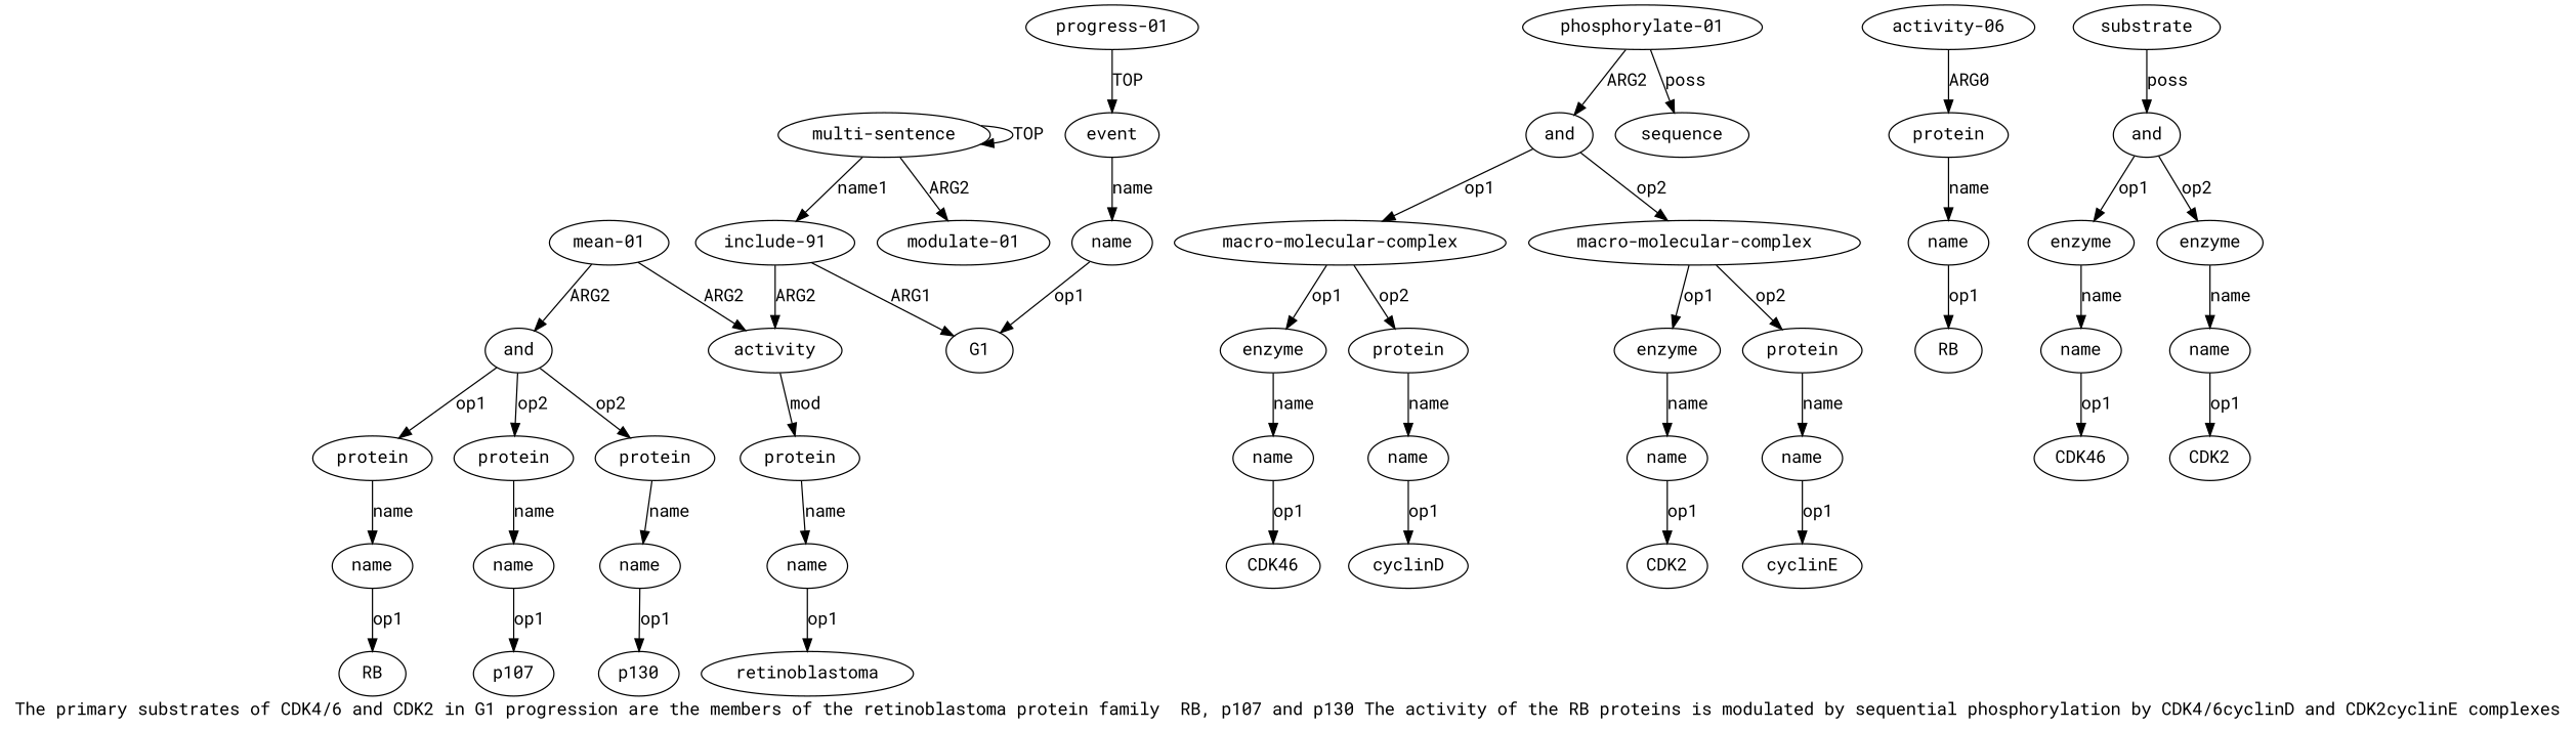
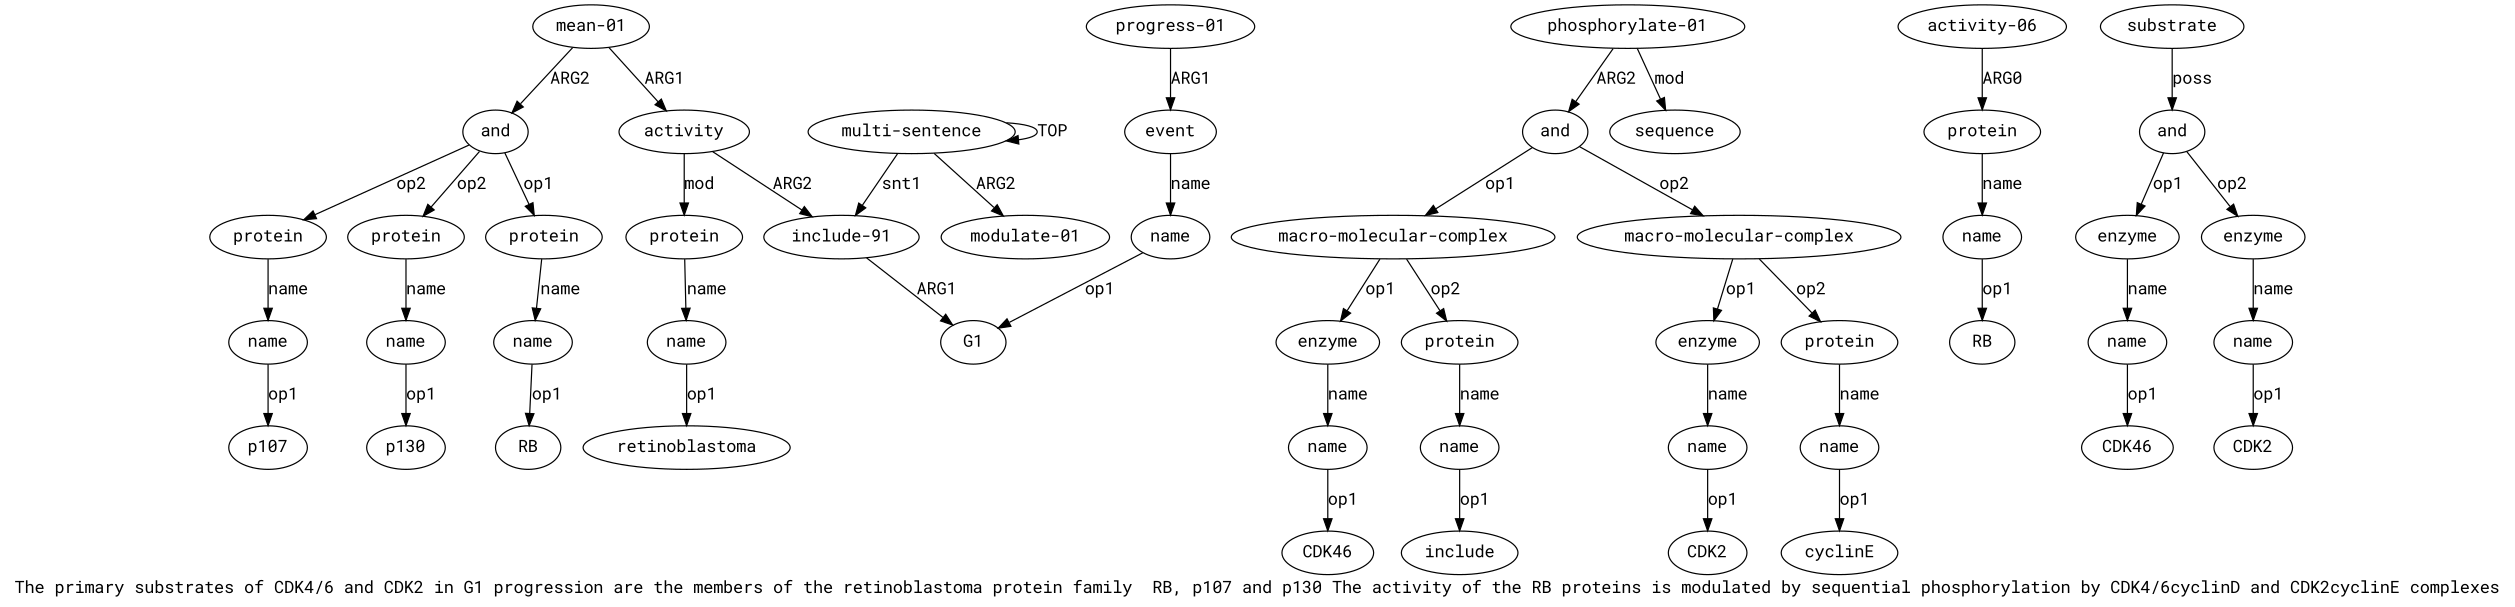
  digraph {
    fontname="Roboto Mono"
    label="The primary substrates of CDK4/6 and CDK2 in G1 progression are the members of the retinoblastoma protein family  RB, p107 and p130 The activity of the RB proteins is modulated by sequential phosphorylation by CDK4/6cyclinD and CDK2cyclinE complexes"
    node [color=black fontname="Roboto Mono" gold_ind=-1 gold_label=name test_ind=-1 test_label=name]
    edge [color=black fontname="Roboto Mono" gold_label=op1 test_label=op1]
    n1 [gold_ind=20 gold_label=protein label=protein test_ind=20 test_label=protein]
    n2 [gold_ind=21 label=name test_ind=21]
    n3 [gold_label=p130 label=p130 test_label=p130]
    n4 [gold_ind=22 gold_label="modulate-01" label="modulate-01" test_ind=22 test_label="modulate-01"]
    n5 [gold_ind=23 gold_label="phosphorylate-01" label="phosphorylate-01" test_ind=23 test_label="phosphorylate-01"]
    n6 [gold_ind=24 gold_label=and label=and test_ind=24 test_label=and]
    n7 [gold_ind=35 gold_label=sequence label=sequence test_ind=35 test_label=sequence]
    n8 [gold_ind=36 gold_label="activity-06" label="activity-06" test_ind=36 test_label="activity-06"]
    n9 [gold_ind=37 gold_label=protein label=protein test_ind=37 test_label=protein]
    n10 [gold_ind=25 gold_label="macro-molecular-complex" label="macro-molecular-complex" test_ind=25 test_label="macro-molecular-complex"]
    n11 [gold_ind=30 gold_label="macro-molecular-complex" label="macro-molecular-complex" test_ind=30 test_label="macro-molecular-complex"]
    n12 [gold_ind=38 label=name test_ind=38]
    n13 [gold_ind=26 gold_label=enzyme label=enzyme test_ind=26 test_label=enzyme]
    n14 [gold_ind=28 gold_label=protein label=protein test_ind=28 test_label=protein]
    n15 [gold_ind=31 gold_label=enzyme label=enzyme test_ind=31 test_label=enzyme]
    n16 [gold_ind=33 gold_label=protein label=protein test_ind=33 test_label=protein]
    n17 [gold_ind=27 label=name test_ind=27]
    n18 [gold_ind=29 label=name test_ind=29]
    n19 [gold_ind=32 label=name test_ind=32]
    n20 [gold_ind=34 label=name test_ind=34]
    n21 [gold_label=CDK46 label=CDK46 test_label=CDK46]
-   n22 [gold_label=cyclinD label=cyclinD test_label=cyclinD]
+   n22 [gold_label=cyclinD label=include test_label=cyclinD]
    n23 [gold_label=CDK2 label=CDK2 test_label=CDK2]
    n24 [gold_label=cyclinE label=cyclinE test_label=cyclinE]
    n25 [gold_label=G1 label=G1 test_label=G1]
    n26 [gold_label=RB label=RB test_label=RB]
    n27 [gold_label=CDK2 label=CDK2 test_label=CDK2]
    n28 [gold_label=p107 label=p107 test_label=p107]
    n29 [gold_ind=15 gold_label=and label=and test_ind=15 test_label=and]
    n30 [gold_ind=16 gold_label=protein label=protein test_ind=16 test_label=protein]
    n31 [gold_ind=18 gold_label=protein label=protein test_ind=18 test_label=protein]
    n32 [gold_ind=17 label=name test_ind=17]
    n33 [gold_ind=19 label=name test_ind=19]
    n34 [gold_label=RB label=RB test_label=RB]
    n35 [gold_ind=14 gold_label="mean-01" label="mean-01" test_ind=14 test_label="mean-01"]
    n36 [gold_ind=11 gold_label=family label=activity test_ind=11 test_label=family]
    n37 [gold_ind=12 gold_label=protein label=protein test_ind=12 test_label=protein]
    n38 [gold_ind=13 label=name test_ind=13]
    n39 [gold_label=retinoblastoma label=retinoblastoma test_label=retinoblastoma]
    n40 [gold_ind=10 label=name test_ind=10]
    n41 [gold_ind=1 gold_label="include-91" label="include-91" test_ind=1 test_label="include-91"]
    n42 [gold_ind=2 gold_label=substrate label=substrate test_ind=2 test_label=substrate]
    n43 [gold_ind=3 gold_label=and label=and test_ind=3 test_label=and]
    n44 [gold_ind=4 gold_label=enzyme label=enzyme test_ind=4 test_label=enzyme]
    n45 [gold_ind=6 gold_label=enzyme label=enzyme test_ind=6 test_label=enzyme]
    n46 [gold_ind=8 gold_label="progress-01" label="progress-01" test_ind=8 test_label="progress-01"]
    n47 [gold_ind=9 gold_label=event label=event test_ind=9 test_label=event]
    n48 [gold_ind=0 gold_label="multi-sentence" label="multi-sentence" test_ind=0 test_label="multi-sentence"]
    n49 [gold_ind=5 label=name test_ind=5]
    n50 [gold_ind=7 label=name test_ind=7]
    n51 [gold_label=CDK46 label=CDK46 test_label=CDK46]
    n1 -> n2 [gold_label=name label=name test_label=name]
    n2 -> n3 [label=op1]
    n5 -> n6 [gold_label=ARG2 label=ARG2 test_label=ARG2]
-   n5 -> n7 [gold_label=mod label=poss test_label=mod]
+   n5 -> n7 [gold_label=mod label=mod test_label=mod]
    n6 -> n10 [label=op1]
    n6 -> n11 [gold_label=op2 label=op2 test_label=op2]
    n8 -> n9 [gold_label=ARG0 label=ARG0 test_label=ARG0]
    n9 -> n12 [gold_label=name label=name test_label=name]
    n10 -> n13 [label=op1]
    n10 -> n14 [gold_label=op2 label=op2 test_label=op2]
    n11 -> n15 [label=op1]
    n11 -> n16 [gold_label=op2 label=op2 test_label=op2]
    n12 -> n26 [label=op1]
    n13 -> n17 [gold_label=name label=name test_label=name]
    n14 -> n18 [gold_label=name label=name test_label=name]
    n15 -> n19 [gold_label=name label=name test_label=name]
    n16 -> n20 [gold_label=name label=name test_label=name]
    n17 -> n21 [label=op1]
    n18 -> n22 [label=op1]
    n19 -> n23 [label=op1]
    n20 -> n24 [label=op1]
    n29 -> n1 [gold_label=op2 label=op2 test_label=op2]
    n29 -> n30 [label=op1]
    n29 -> n31 [gold_label=op2 label=op2 test_label=op2]
    n30 -> n32 [gold_label=name label=name test_label=name]
    n31 -> n33 [gold_label=name label=name test_label=name]
    n32 -> n34 [label=op1]
    n33 -> n28 [label=op1]
    n35 -> n29 [gold_label=ARG2 label=ARG2 test_label=ARG2]
-   n35 -> n36 [gold_label=ARG1 label=ARG2 test_label=ARG1]
+   n35 -> n36 [gold_label=ARG1 label=ARG1 test_label=ARG1]
    n36 -> n37 [gold_label=mod label=mod test_label=mod]
    n37 -> n38 [gold_label=name label=name test_label=name]
    n38 -> n39 [label=op1]
    n40 -> n25 [label=op1]
    n41 -> n25 [gold_label=ARG1 label=ARG1 test_label=ARG1]
-   n41 -> n36 [gold_label=ARG2 label=ARG2 test_label=ARG2]
+   n36 -> n41 [gold_label=ARG2 label=ARG2 test_label=ARG2]
    n42 -> n43 [gold_label=poss label=poss test_label=poss]
    n43 -> n44 [label=op1]
    n43 -> n45 [gold_label=op2 label=op2 test_label=op2]
    n44 -> n49 [gold_label=name label=name test_label=name]
    n45 -> n50 [gold_label=name label=name test_label=name]
-   n46 -> n47 [gold_label=ARG1 label=TOP test_label=ARG1]
+   n46 -> n47 [gold_label=ARG1 label=ARG1 test_label=ARG1]
    n47 -> n40 [gold_label=name label=name test_label=name]
    n48 -> n4 [gold_label=snt2 label=ARG2 test_label=snt2]
-   n48 -> n41 [gold_label=snt1 label=name1 test_label=snt1]
+   n48 -> n41 [gold_label=snt1 label=snt1 test_label=snt1]
    n48 -> n48 [gold_label=TOP label=TOP test_label=TOP]
    n49 -> n51 [label=op1]
    n50 -> n27 [label=op1]
  }
